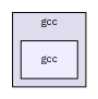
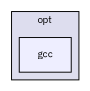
  digraph {
    compound=true
    fontname="IBM Plex Sans"
    n1 [fillcolor="#eeeeff" fontname="IBM Plex Sans" fontsize=10 label=gcc pencolor=black shape=box style=filled]
    subgraph cluster_1 {
      bgcolor="#ddddee"
      fontsize=10
-     label=gcc
+     label=opt
      pencolor=black
      n1
    }
  }
